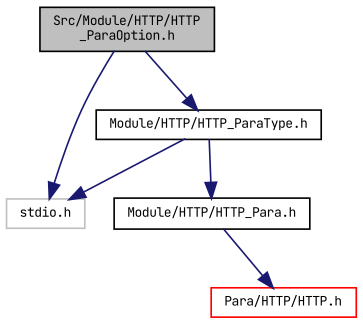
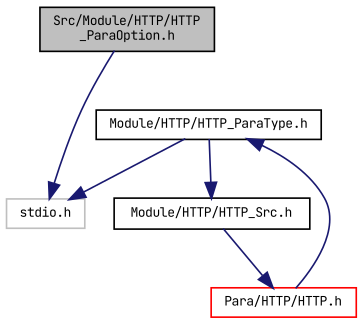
  digraph {
    fontname="JetBrains Mono"
    node [color=black fillcolor=white fontname="JetBrains Mono" fontsize=8 shape=record style=filled]
    edge [color=midnightblue fontname="JetBrains Mono" fontsize=8 labelfontname=Sans labelfontsize=8 style=solid]
    n1 [fillcolor=grey75 fontcolor=black height=0.2 label="Src/Module/HTTP/HTTP\l_ParaOption.h" width=0.4]
    n2 [height=0.2 label="Module/HTTP/HTTP_ParaType.h" width=0.4]
    n3 [color=grey75 height=0.2 label="stdio.h" width=0.4]
-   n4 [height=0.2 label="Module/HTTP/HTTP_Para.h" width=0.4]
+   n4 [height=0.2 label="Module/HTTP/HTTP_Src.h" width=0.4]
    n5 [color=red height=0.2 label="Para/HTTP/HTTP.h" width=0.4]
-   n1 -> n2
+   n5 -> n2
    n1 -> n3
    n2 -> n3
    n2 -> n4
    n4 -> n5
  }
